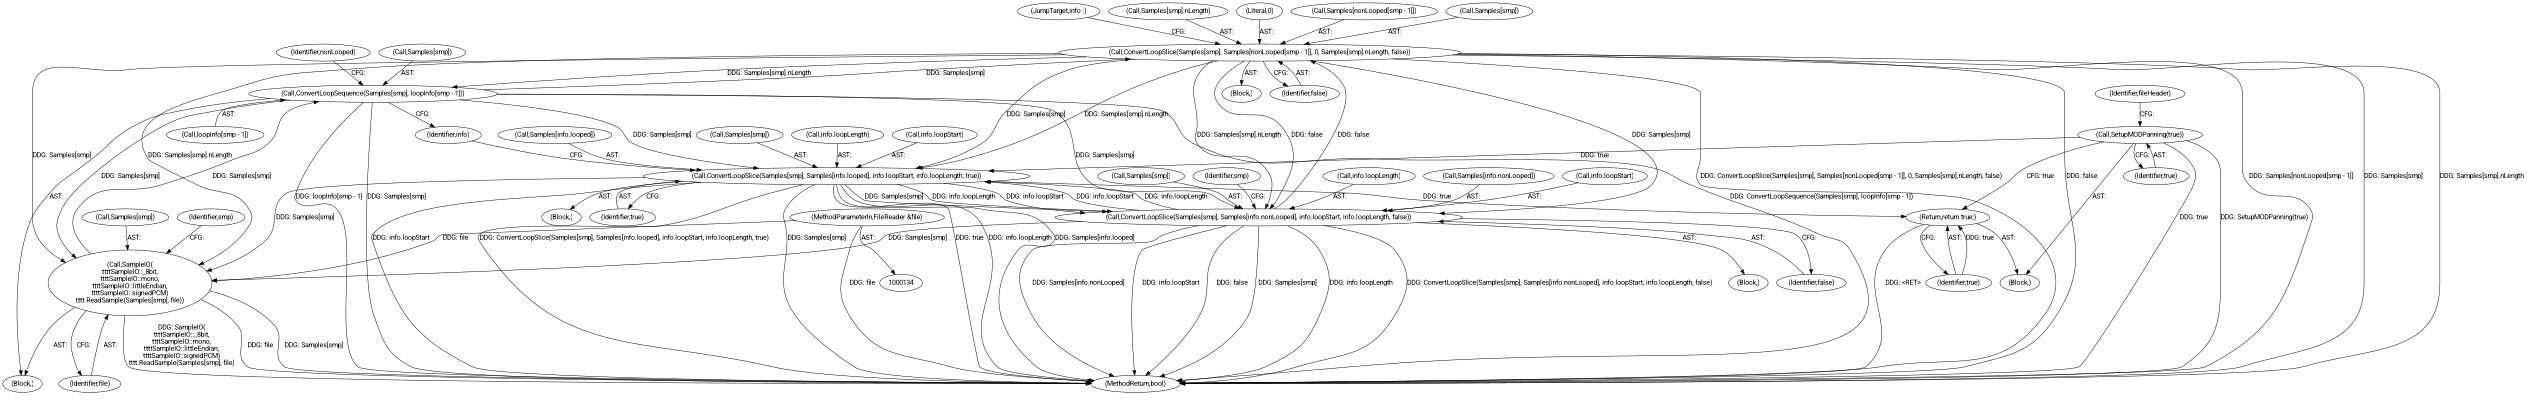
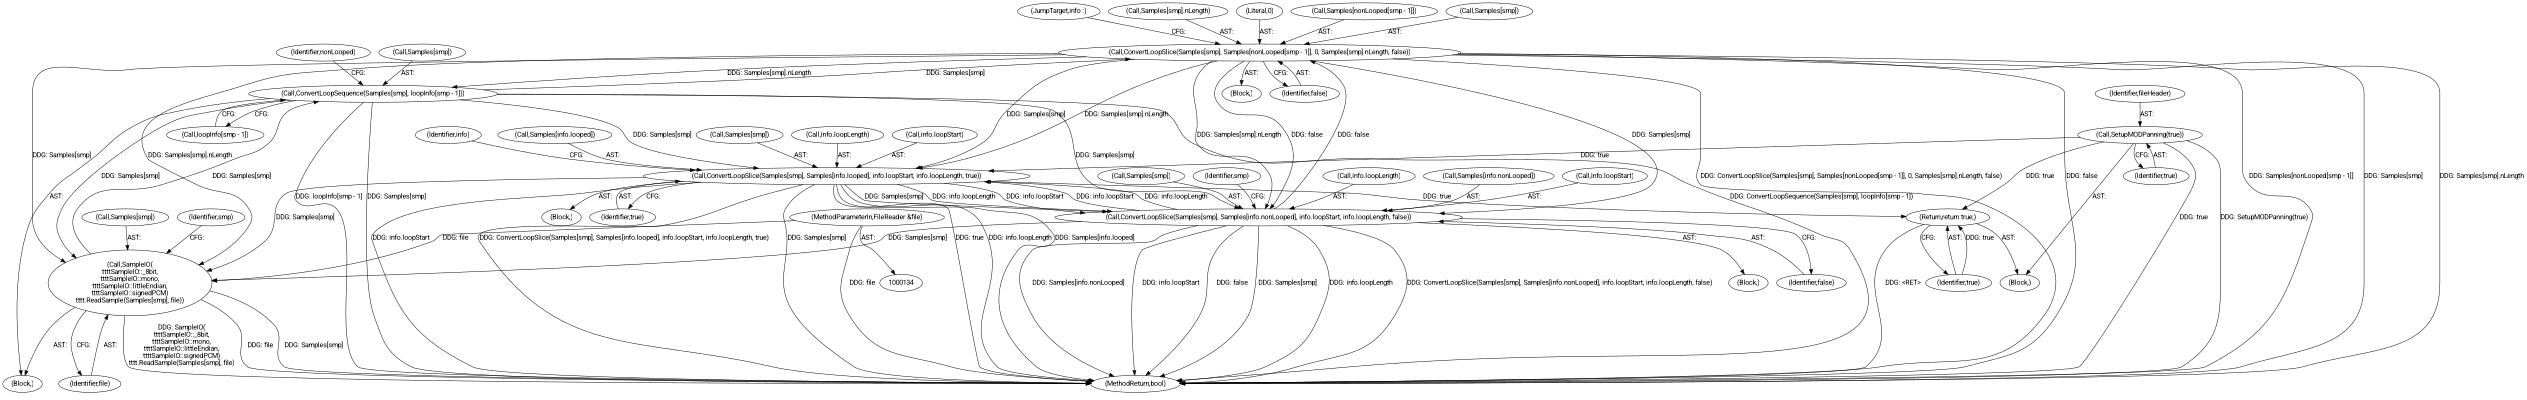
  digraph {
    fontname=Roboto
    node [fontname=Roboto]
    edge [fontname=Roboto]
    n1 [label="(Call,ConvertLoopSlice(Samples[smp], Samples[nonLooped[smp - 1]], 0, Samples[smp].nLength, false))"]
    n2 [label="(Call,ConvertLoopSequence(Samples[smp], loopInfo[smp - 1]))"]
    n3 [label="(Call,SampleIO(\n\t\t\t\tSampleIO::_8bit,\n\t\t\t\tSampleIO::mono,\n\t\t\t\tSampleIO::littleEndian,\n\t\t\t\tSampleIO::signedPCM)\n\t\t\t\t.ReadSample(Samples[smp], file))"]
    n4 [label="(Call,ConvertLoopSlice(Samples[smp], Samples[info.nonLooped], info.loopStart, info.loopLength, false))"]
    n5 [label="(Call,ConvertLoopSlice(Samples[smp], Samples[info.looped], info.loopStart, info.loopLength, true))"]
    n6 [label="(MethodReturn,bool)"]
    n7 [label="(Block,)"]
    n8 [label="(Identifier,false)"]
    n9 [label="(Block,)"]
    n10 [label="(Call,loopInfo[smp - 1])"]
    n11 [label="(Identifier,file)"]
    n12 [label="(Block,)"]
    n13 [label="(Identifier,false)"]
    n14 [label="(Return,return true;)"]
    n15 [label="(Block,)"]
    n16 [label="(Identifier,true)"]
    n17 [label="(Block,)"]
    n18 [label="(Identifier,true)"]
    n19 [label="(Call,SetupMODPanning(true))"]
    n20 [label="(Identifier,true)"]
    n21 [label="(MethodParameterIn,FileReader &file)"]
    1000134
    n23 [label="(Identifier,nonLooped)"]
    n24 [label="(Call,info.loopLength)"]
    n25 [label="(JumpTarget,info :)"]
    n26 [label="(Call,Samples[smp].nLength)"]
    n27 [label="(Literal,0)"]
    n28 [label="(Call,Samples[info.nonLooped])"]
    n29 [label="(Call,Samples[smp])"]
    n30 [label="(Call,info.loopLength)"]
    n31 [label="(Call,info.loopStart)"]
    n32 [label="(Call,info.loopStart)"]
    n33 [label="(Call,Samples[nonLooped[smp - 1]])"]
    n34 [label="(Call,Samples[smp])"]
    n35 [label="(Call,Samples[smp])"]
    n36 [label="(Call,Samples[smp])"]
    n37 [label="(Call,Samples[smp])"]
    n38 [label="(Call,Samples[info.looped])"]
    n39 [label="(Identifier,fileHeader)"]
    n40 [label="(Identifier,info)"]
    n41 [label="(Identifier,smp)"]
    n42 [label="(Identifier,smp)"]
    n1 -> n2 [label="DDG: Samples[smp].nLength"]
    n1 -> n3 [label="DDG: Samples[smp]"]
    n1 -> n3 [label="DDG: Samples[smp].nLength"]
    n1 -> n4 [label="DDG: Samples[smp]"]
    n1 -> n4 [label="DDG: Samples[smp].nLength"]
    n1 -> n4 [label="DDG: false"]
    n1 -> n5 [label="DDG: Samples[smp]"]
    n1 -> n5 [label="DDG: Samples[smp].nLength"]
    n1 -> n6 [label="DDG: ConvertLoopSlice(Samples[smp], Samples[nonLooped[smp - 1]], 0, Samples[smp].nLength, false)"]
    n1 -> n6 [label="DDG: false"]
    n1 -> n6 [label="DDG: Samples[nonLooped[smp - 1]]"]
    n1 -> n6 [label="DDG: Samples[smp]"]
    n1 -> n6 [label="DDG: Samples[smp].nLength"]
    n1 -> n7 [label="AST: "]
    n1 -> n8 [label="CFG: "]
    n2 -> n1 [label="DDG: Samples[smp]"]
    n2 -> n3 [label="DDG: Samples[smp]"]
    n2 -> n4 [label="DDG: Samples[smp]"]
    n2 -> n5 [label="DDG: Samples[smp]"]
    n2 -> n6 [label="DDG: ConvertLoopSequence(Samples[smp], loopInfo[smp - 1])"]
    n2 -> n6 [label="DDG: loopInfo[smp - 1]"]
    n2 -> n6 [label="DDG: Samples[smp]"]
    n2 -> n9 [label="AST: "]
-   n2 -> n40 [label="CFG: "]
+   n2 -> n10 [label="CFG: "]
    n3 -> n2 [label="DDG: Samples[smp]"]
    n3 -> n6 [label="DDG: file"]
    n3 -> n6 [label="DDG: Samples[smp]"]
    n3 -> n6 [label="DDG: SampleIO(\n\t\t\t\tSampleIO::_8bit,\n\t\t\t\tSampleIO::mono,\n\t\t\t\tSampleIO::littleEndian,\n\t\t\t\tSampleIO::signedPCM)\n\t\t\t\t.ReadSample(Samples[smp], file)"]
    n3 -> n9 [label="AST: "]
    n3 -> n11 [label="CFG: "]
    n4 -> n1 [label="DDG: false"]
    n4 -> n3 [label="DDG: Samples[smp]"]
    n4 -> n5 [label="DDG: info.loopStart"]
    n4 -> n5 [label="DDG: info.loopLength"]
    n4 -> n6 [label="DDG: info.loopLength"]
    n4 -> n6 [label="DDG: ConvertLoopSlice(Samples[smp], Samples[info.nonLooped], info.loopStart, info.loopLength, false)"]
    n4 -> n6 [label="DDG: Samples[info.nonLooped]"]
    n4 -> n6 [label="DDG: info.loopStart"]
    n4 -> n6 [label="DDG: false"]
    n4 -> n6 [label="DDG: Samples[smp]"]
    n4 -> n12 [label="AST: "]
    n4 -> n13 [label="CFG: "]
    n5 -> n3 [label="DDG: Samples[smp]"]
    n5 -> n4 [label="DDG: Samples[smp]"]
    n5 -> n4 [label="DDG: info.loopStart"]
    n5 -> n4 [label="DDG: info.loopLength"]
    n5 -> n6 [label="DDG: info.loopLength"]
    n5 -> n6 [label="DDG: Samples[info.looped]"]
    n5 -> n6 [label="DDG: info.loopStart"]
    n5 -> n6 [label="DDG: ConvertLoopSlice(Samples[smp], Samples[info.looped], info.loopStart, info.loopLength, true)"]
    n5 -> n6 [label="DDG: Samples[smp]"]
    n5 -> n6 [label="DDG: true"]
    n5 -> n14 [label="DDG: true"]
    n5 -> n15 [label="AST: "]
    n5 -> n16 [label="CFG: "]
    n8 -> n1 [label="AST: "]
-   n10 -> n2 [label="AST: "]
+   n10 -> n2 [label="CFG: "]
    n11 -> n3 [label="AST: "]
    n13 -> n4 [label="AST: "]
    n14 -> n6 [label="DDG: <RET>"]
    n14 -> n17 [label="AST: "]
    n14 -> n18 [label="CFG: "]
    n16 -> n5 [label="AST: "]
    n18 -> n14 [label="AST: "]
    n18 -> n14 [label="DDG: true"]
    n19 -> n5 [label="DDG: true"]
    n19 -> n6 [label="DDG: SetupMODPanning(true)"]
    n19 -> n6 [label="DDG: true"]
-   n19 -> n14 [label="CFG: true"]
+   n19 -> n14 [label="DDG: true"]
    n19 -> n17 [label="AST: "]
    n19 -> n20 [label="CFG: "]
    n20 -> n19 [label="AST: "]
    n21 -> n3 [label="DDG: file"]
    n21 -> n6 [label="DDG: file"]
    n21 -> 1000134 [label="AST: "]
    n23 -> n2 [label="CFG: "]
    n24 -> n4 [label="AST: "]
    n25 -> n1 [label="CFG: "]
    n26 -> n1 [label="AST: "]
    n27 -> n1 [label="AST: "]
    n28 -> n4 [label="AST: "]
    n29 -> n5 [label="AST: "]
    n30 -> n5 [label="AST: "]
    n31 -> n5 [label="AST: "]
    n32 -> n4 [label="AST: "]
    n33 -> n1 [label="AST: "]
    n34 -> n2 [label="AST: "]
    n35 -> n4 [label="AST: "]
    n36 -> n1 [label="AST: "]
    n37 -> n3 [label="AST: "]
    n38 -> n5 [label="AST: "]
-   n39 -> n19 [label="CFG: "]
+   n39 -> n19 [label="AST: "]
    n40 -> n5 [label="CFG: "]
    n41 -> n4 [label="CFG: "]
    n42 -> n3 [label="CFG: "]
  }
